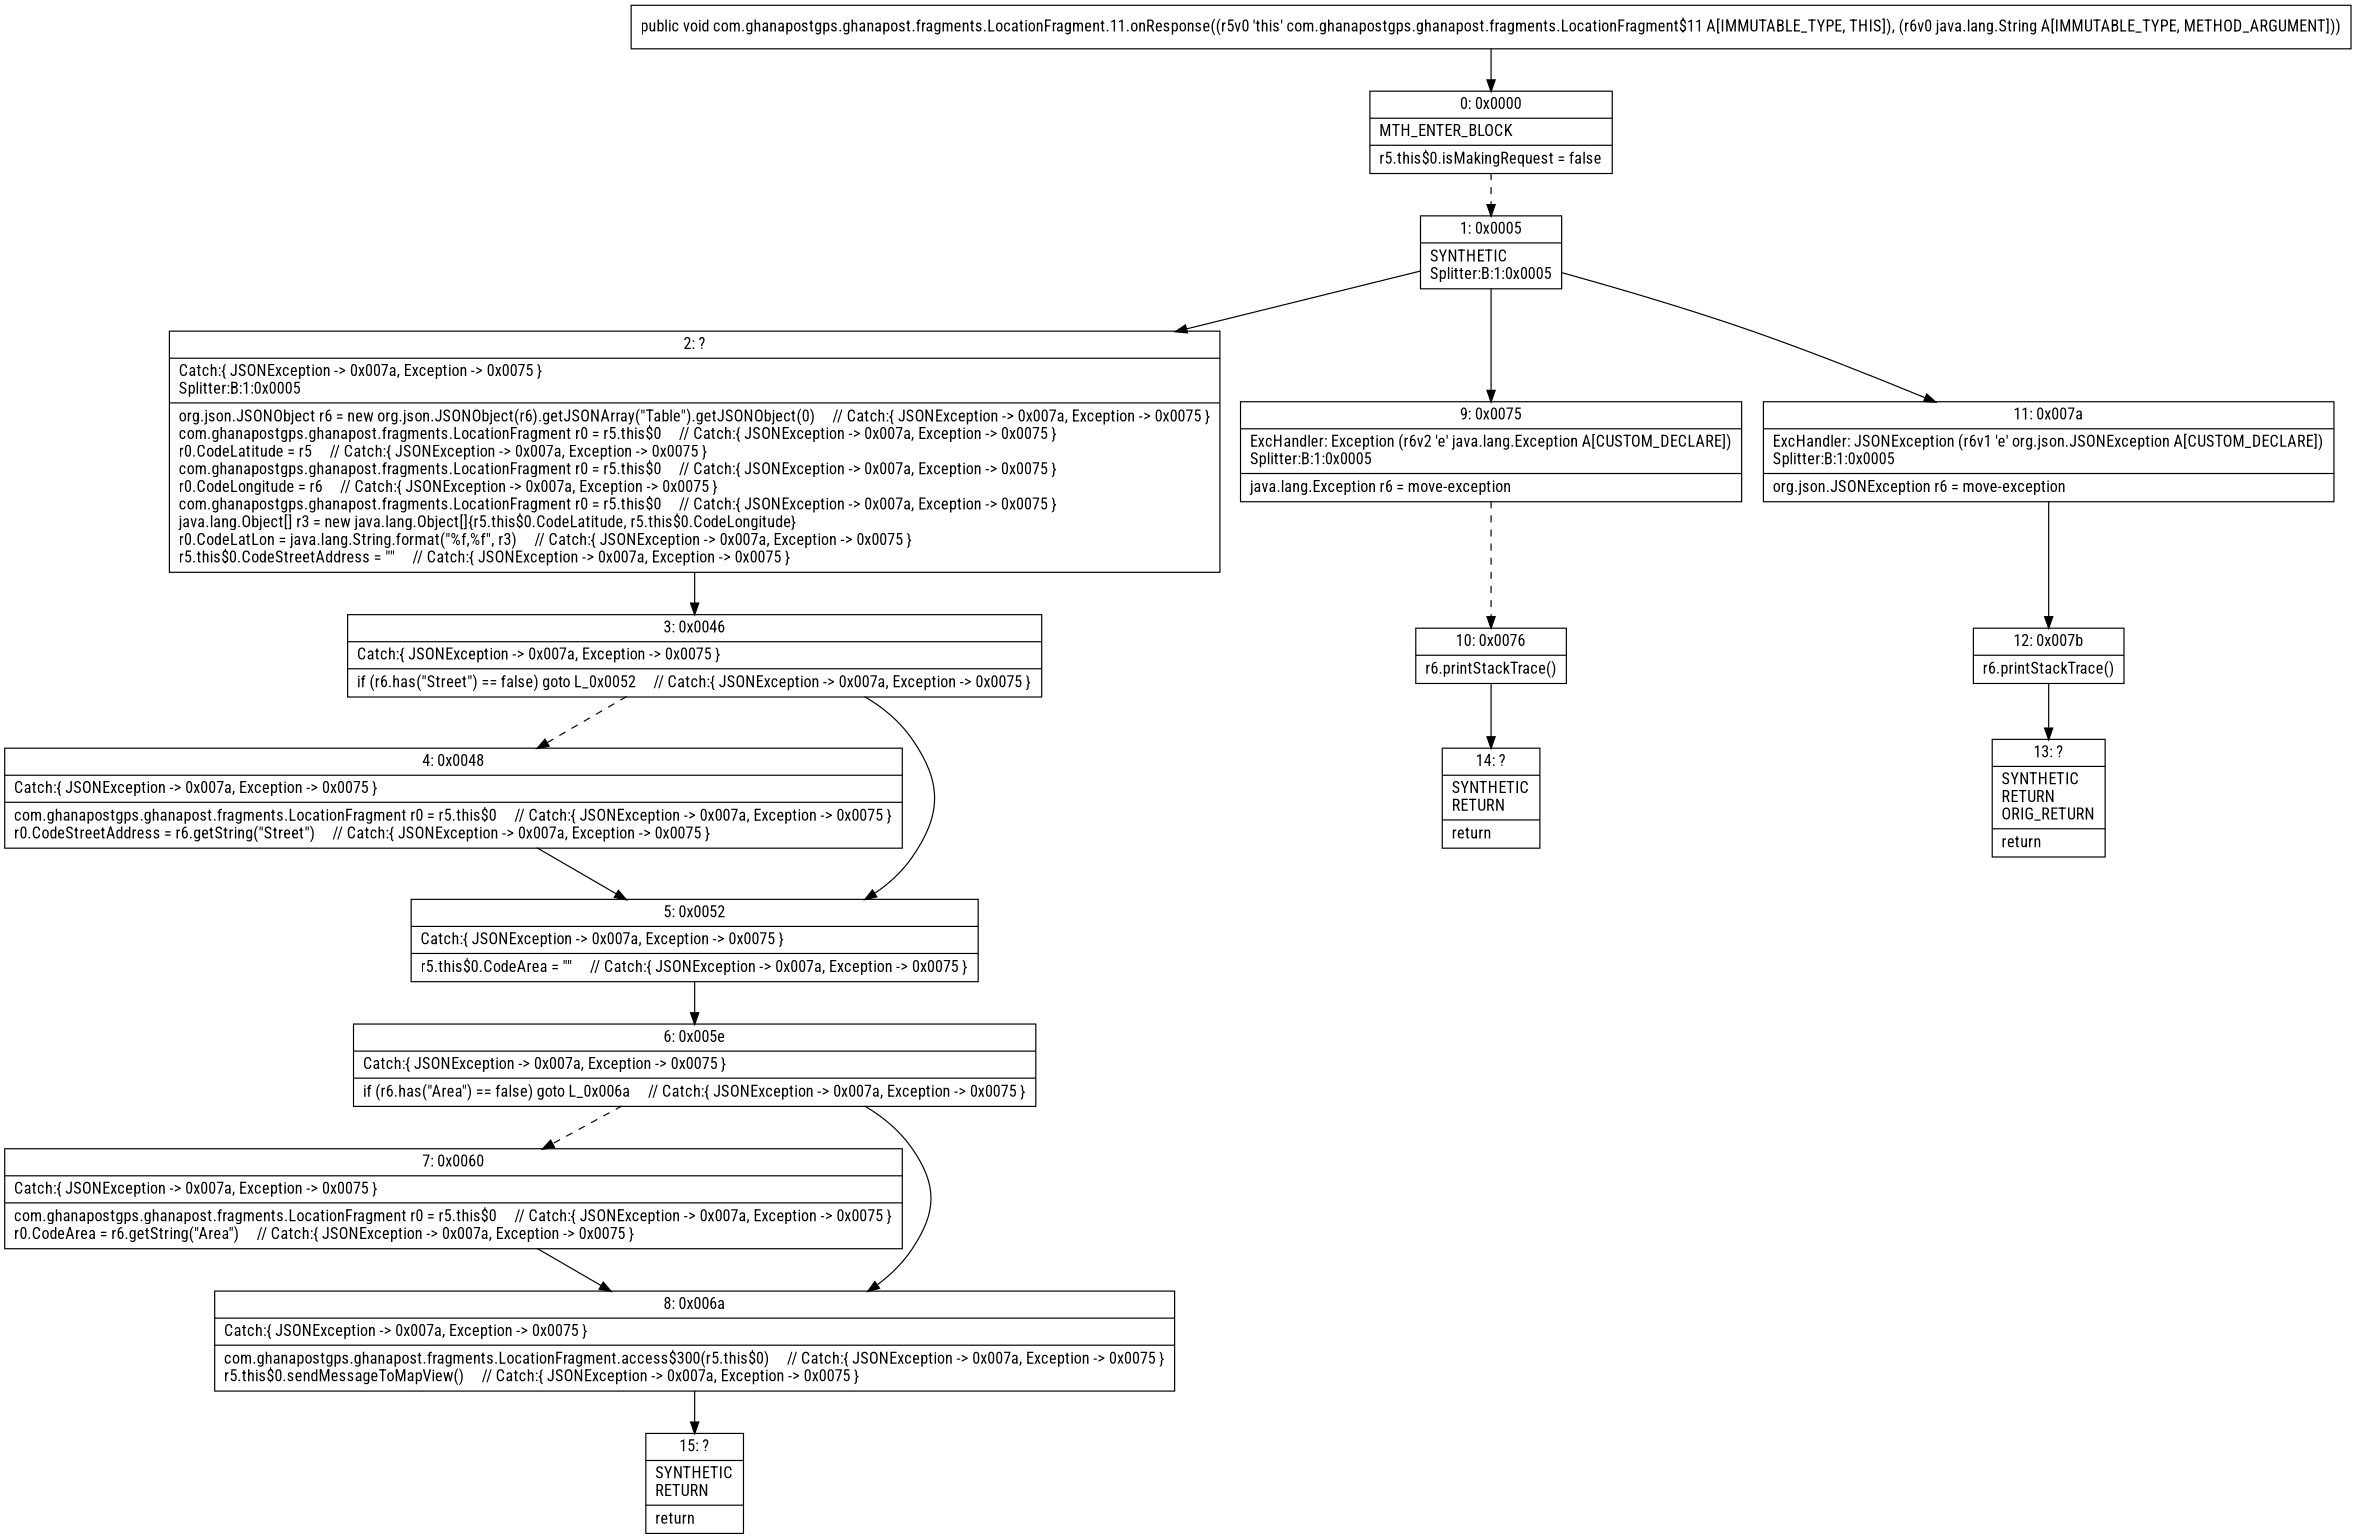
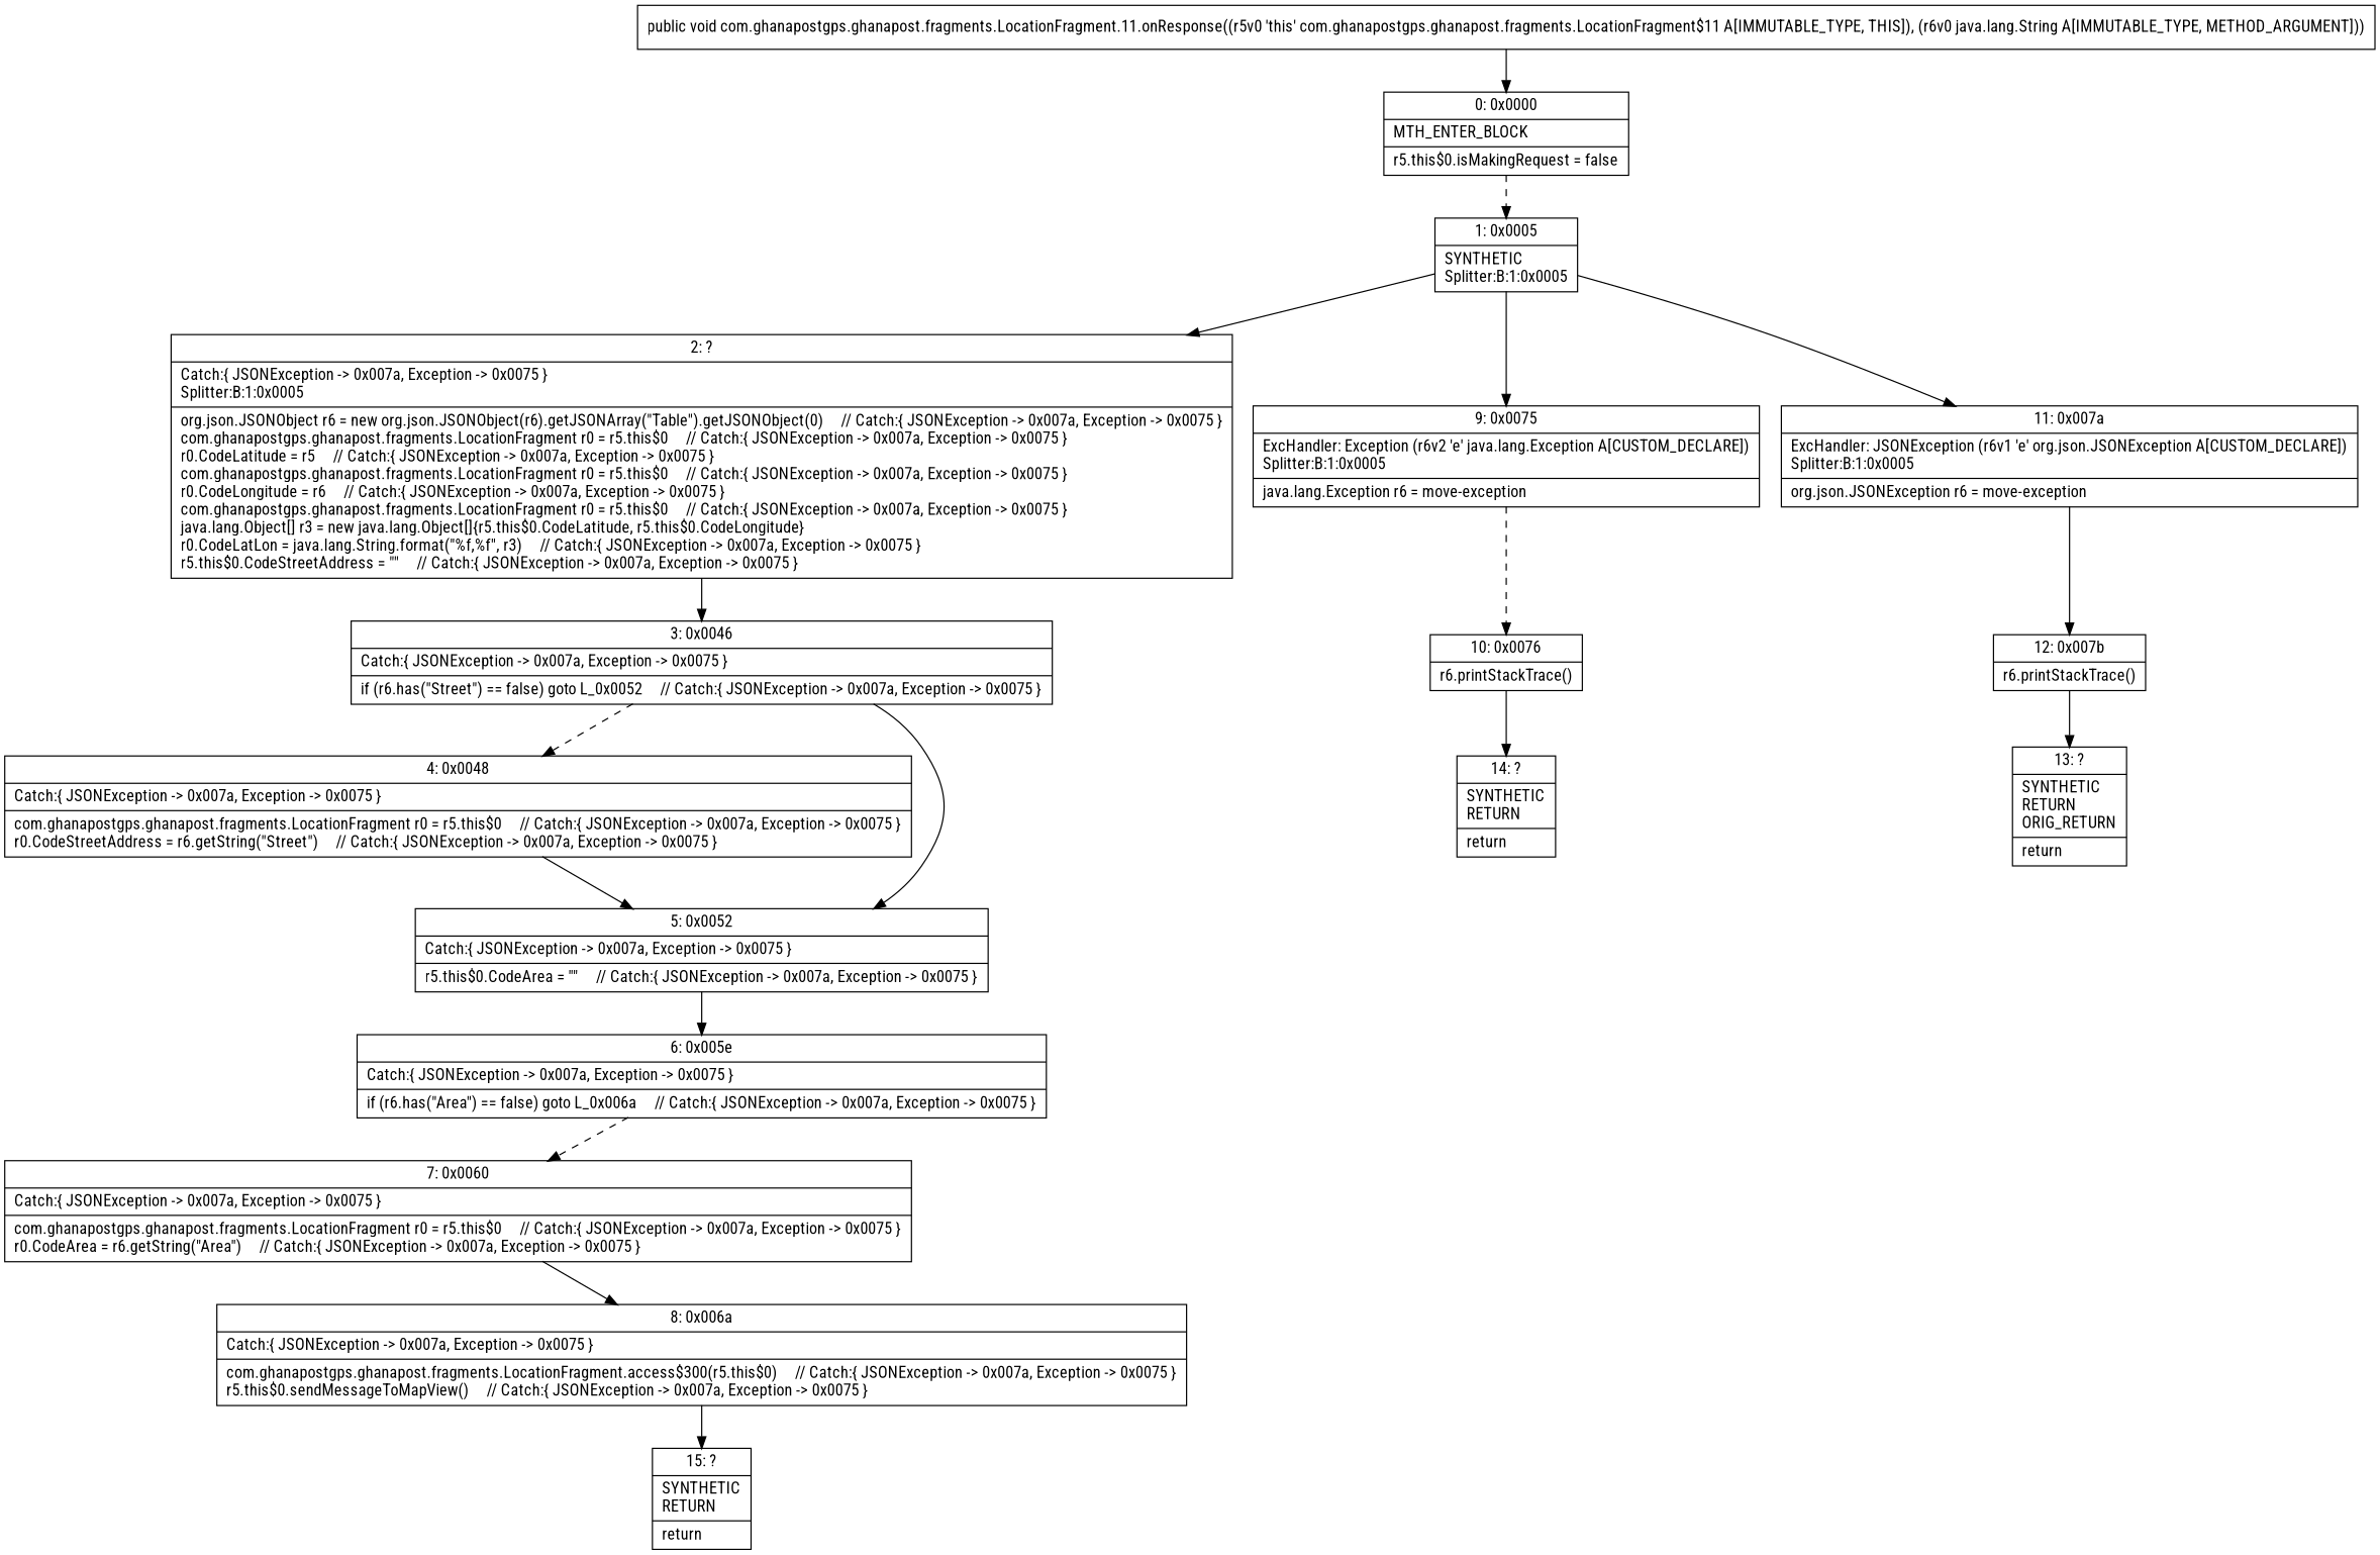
  digraph {
    fontname="Roboto Condensed"
    node [fontname="Roboto Condensed" shape=record]
    edge [fontname="Roboto Condensed"]
    n1 [label="{0\:\ 0x0000|MTH_ENTER_BLOCK\l|r5.this$0.isMakingRequest = false\l}"]
    n2 [label="{1\:\ 0x0005|SYNTHETIC\lSplitter:B:1:0x0005\l}"]
    n3 [label="{2\:\ ?|Catch:\{ JSONException \-\> 0x007a, Exception \-\> 0x0075 \}\lSplitter:B:1:0x0005\l|org.json.JSONObject r6 = new org.json.JSONObject(r6).getJSONArray(\"Table\").getJSONObject(0)     \/\/ Catch:\{ JSONException \-\> 0x007a, Exception \-\> 0x0075 \}\lcom.ghanapostgps.ghanapost.fragments.LocationFragment r0 = r5.this$0     \/\/ Catch:\{ JSONException \-\> 0x007a, Exception \-\> 0x0075 \}\lr0.CodeLatitude = r5     \/\/ Catch:\{ JSONException \-\> 0x007a, Exception \-\> 0x0075 \}\lcom.ghanapostgps.ghanapost.fragments.LocationFragment r0 = r5.this$0     \/\/ Catch:\{ JSONException \-\> 0x007a, Exception \-\> 0x0075 \}\lr0.CodeLongitude = r6     \/\/ Catch:\{ JSONException \-\> 0x007a, Exception \-\> 0x0075 \}\lcom.ghanapostgps.ghanapost.fragments.LocationFragment r0 = r5.this$0     \/\/ Catch:\{ JSONException \-\> 0x007a, Exception \-\> 0x0075 \}\ljava.lang.Object[] r3 = new java.lang.Object[]\{r5.this$0.CodeLatitude, r5.this$0.CodeLongitude\}\lr0.CodeLatLon = java.lang.String.format(\"%f,%f\", r3)     \/\/ Catch:\{ JSONException \-\> 0x007a, Exception \-\> 0x0075 \}\lr5.this$0.CodeStreetAddress = \"\"     \/\/ Catch:\{ JSONException \-\> 0x007a, Exception \-\> 0x0075 \}\l}"]
    n4 [label="{9\:\ 0x0075|ExcHandler: Exception (r6v2 'e' java.lang.Exception A[CUSTOM_DECLARE])\lSplitter:B:1:0x0005\l|java.lang.Exception r6 = move\-exception\l}"]
    n5 [label="{11\:\ 0x007a|ExcHandler: JSONException (r6v1 'e' org.json.JSONException A[CUSTOM_DECLARE])\lSplitter:B:1:0x0005\l|org.json.JSONException r6 = move\-exception\l}"]
    n6 [label="{3\:\ 0x0046|Catch:\{ JSONException \-\> 0x007a, Exception \-\> 0x0075 \}\l|if (r6.has(\"Street\") == false) goto L_0x0052     \/\/ Catch:\{ JSONException \-\> 0x007a, Exception \-\> 0x0075 \}\l}"]
    n7 [label="{10\:\ 0x0076|r6.printStackTrace()\l}"]
    n8 [label="{12\:\ 0x007b|r6.printStackTrace()\l}"]
    n9 [label="{4\:\ 0x0048|Catch:\{ JSONException \-\> 0x007a, Exception \-\> 0x0075 \}\l|com.ghanapostgps.ghanapost.fragments.LocationFragment r0 = r5.this$0     \/\/ Catch:\{ JSONException \-\> 0x007a, Exception \-\> 0x0075 \}\lr0.CodeStreetAddress = r6.getString(\"Street\")     \/\/ Catch:\{ JSONException \-\> 0x007a, Exception \-\> 0x0075 \}\l}"]
    n10 [label="{5\:\ 0x0052|Catch:\{ JSONException \-\> 0x007a, Exception \-\> 0x0075 \}\l|r5.this$0.CodeArea = \"\"     \/\/ Catch:\{ JSONException \-\> 0x007a, Exception \-\> 0x0075 \}\l}"]
    n11 [label="{6\:\ 0x005e|Catch:\{ JSONException \-\> 0x007a, Exception \-\> 0x0075 \}\l|if (r6.has(\"Area\") == false) goto L_0x006a     \/\/ Catch:\{ JSONException \-\> 0x007a, Exception \-\> 0x0075 \}\l}"]
    n12 [label="{7\:\ 0x0060|Catch:\{ JSONException \-\> 0x007a, Exception \-\> 0x0075 \}\l|com.ghanapostgps.ghanapost.fragments.LocationFragment r0 = r5.this$0     \/\/ Catch:\{ JSONException \-\> 0x007a, Exception \-\> 0x0075 \}\lr0.CodeArea = r6.getString(\"Area\")     \/\/ Catch:\{ JSONException \-\> 0x007a, Exception \-\> 0x0075 \}\l}"]
    n13 [label="{8\:\ 0x006a|Catch:\{ JSONException \-\> 0x007a, Exception \-\> 0x0075 \}\l|com.ghanapostgps.ghanapost.fragments.LocationFragment.access$300(r5.this$0)     \/\/ Catch:\{ JSONException \-\> 0x007a, Exception \-\> 0x0075 \}\lr5.this$0.sendMessageToMapView()     \/\/ Catch:\{ JSONException \-\> 0x007a, Exception \-\> 0x0075 \}\l}"]
    n14 [label="{15\:\ ?|SYNTHETIC\lRETURN\l|return\l}"]
    n15 [label="{14\:\ ?|SYNTHETIC\lRETURN\l|return\l}"]
    n16 [label="{13\:\ ?|SYNTHETIC\lRETURN\lORIG_RETURN\l|return\l}"]
    n17 [label="{public void com.ghanapostgps.ghanapost.fragments.LocationFragment.11.onResponse((r5v0 'this' com.ghanapostgps.ghanapost.fragments.LocationFragment$11 A[IMMUTABLE_TYPE, THIS]), (r6v0 java.lang.String A[IMMUTABLE_TYPE, METHOD_ARGUMENT])) }"]
    n1 -> n2 [style=dashed]
    n2 -> n3
    n2 -> n4
    n2 -> n5
    n3 -> n6
    n4 -> n7 [style=dashed]
    n5 -> n8
    n6 -> n9 [style=dashed]
    n6 -> n10
    n7 -> n15
    n8 -> n16
    n9 -> n10
    n10 -> n11
    n11 -> n12 [style=dashed]
-   n11 -> n13
    n12 -> n13
    n13 -> n14
    n17 -> n1
  }
